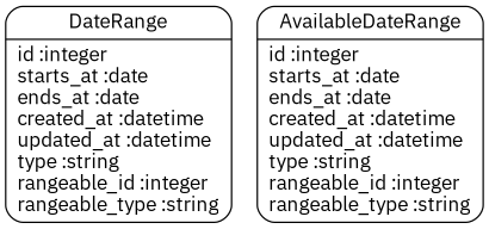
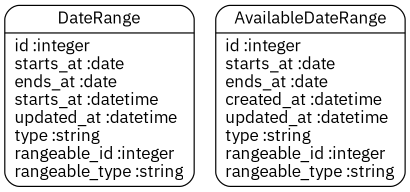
  digraph {
    splines=true
    fontname="IBM Plex Sans"
    node [shape=Mrecord fontname="IBM Plex Sans"]
-   n1 [label="{DateRange|id :integer\lstarts_at :date\lends_at :date\lcreated_at :datetime\lupdated_at :datetime\ltype :string\lrangeable_id :integer\lrangeable_type :string\l}"]
+   n1 [label="{DateRange|id :integer\lstarts_at :date\lends_at :date\lstarts_at :datetime\lupdated_at :datetime\ltype :string\lrangeable_id :integer\lrangeable_type :string\l}"]
    n2 [label="{AvailableDateRange|id :integer\lstarts_at :date\lends_at :date\lcreated_at :datetime\lupdated_at :datetime\ltype :string\lrangeable_id :integer\lrangeable_type :string\l}"]
  }
